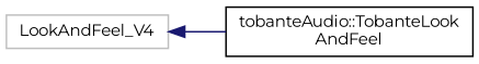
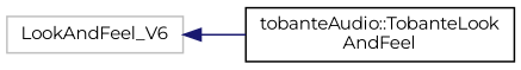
  digraph {
    rankdir=LR
    fontname=Montserrat
    node [fillcolor=white fontname=Montserrat fontsize=10 shape=record style=filled]
-   n1 [color=grey75 height=0.2 label=LookAndFeel_V4 width=0.4]
+   n1 [color=grey75 height=0.2 label=LookAndFeel_V6 width=0.4]
    n2 [color=black height=0.2 label="tobanteAudio::TobanteLook\lAndFeel" width=0.4]
    n1 -> n2 [color=midnightblue dir=back fontname=Montserrat fontsize=10 labelfontname=Helvetica labelfontsize=10 style=solid]
  }
